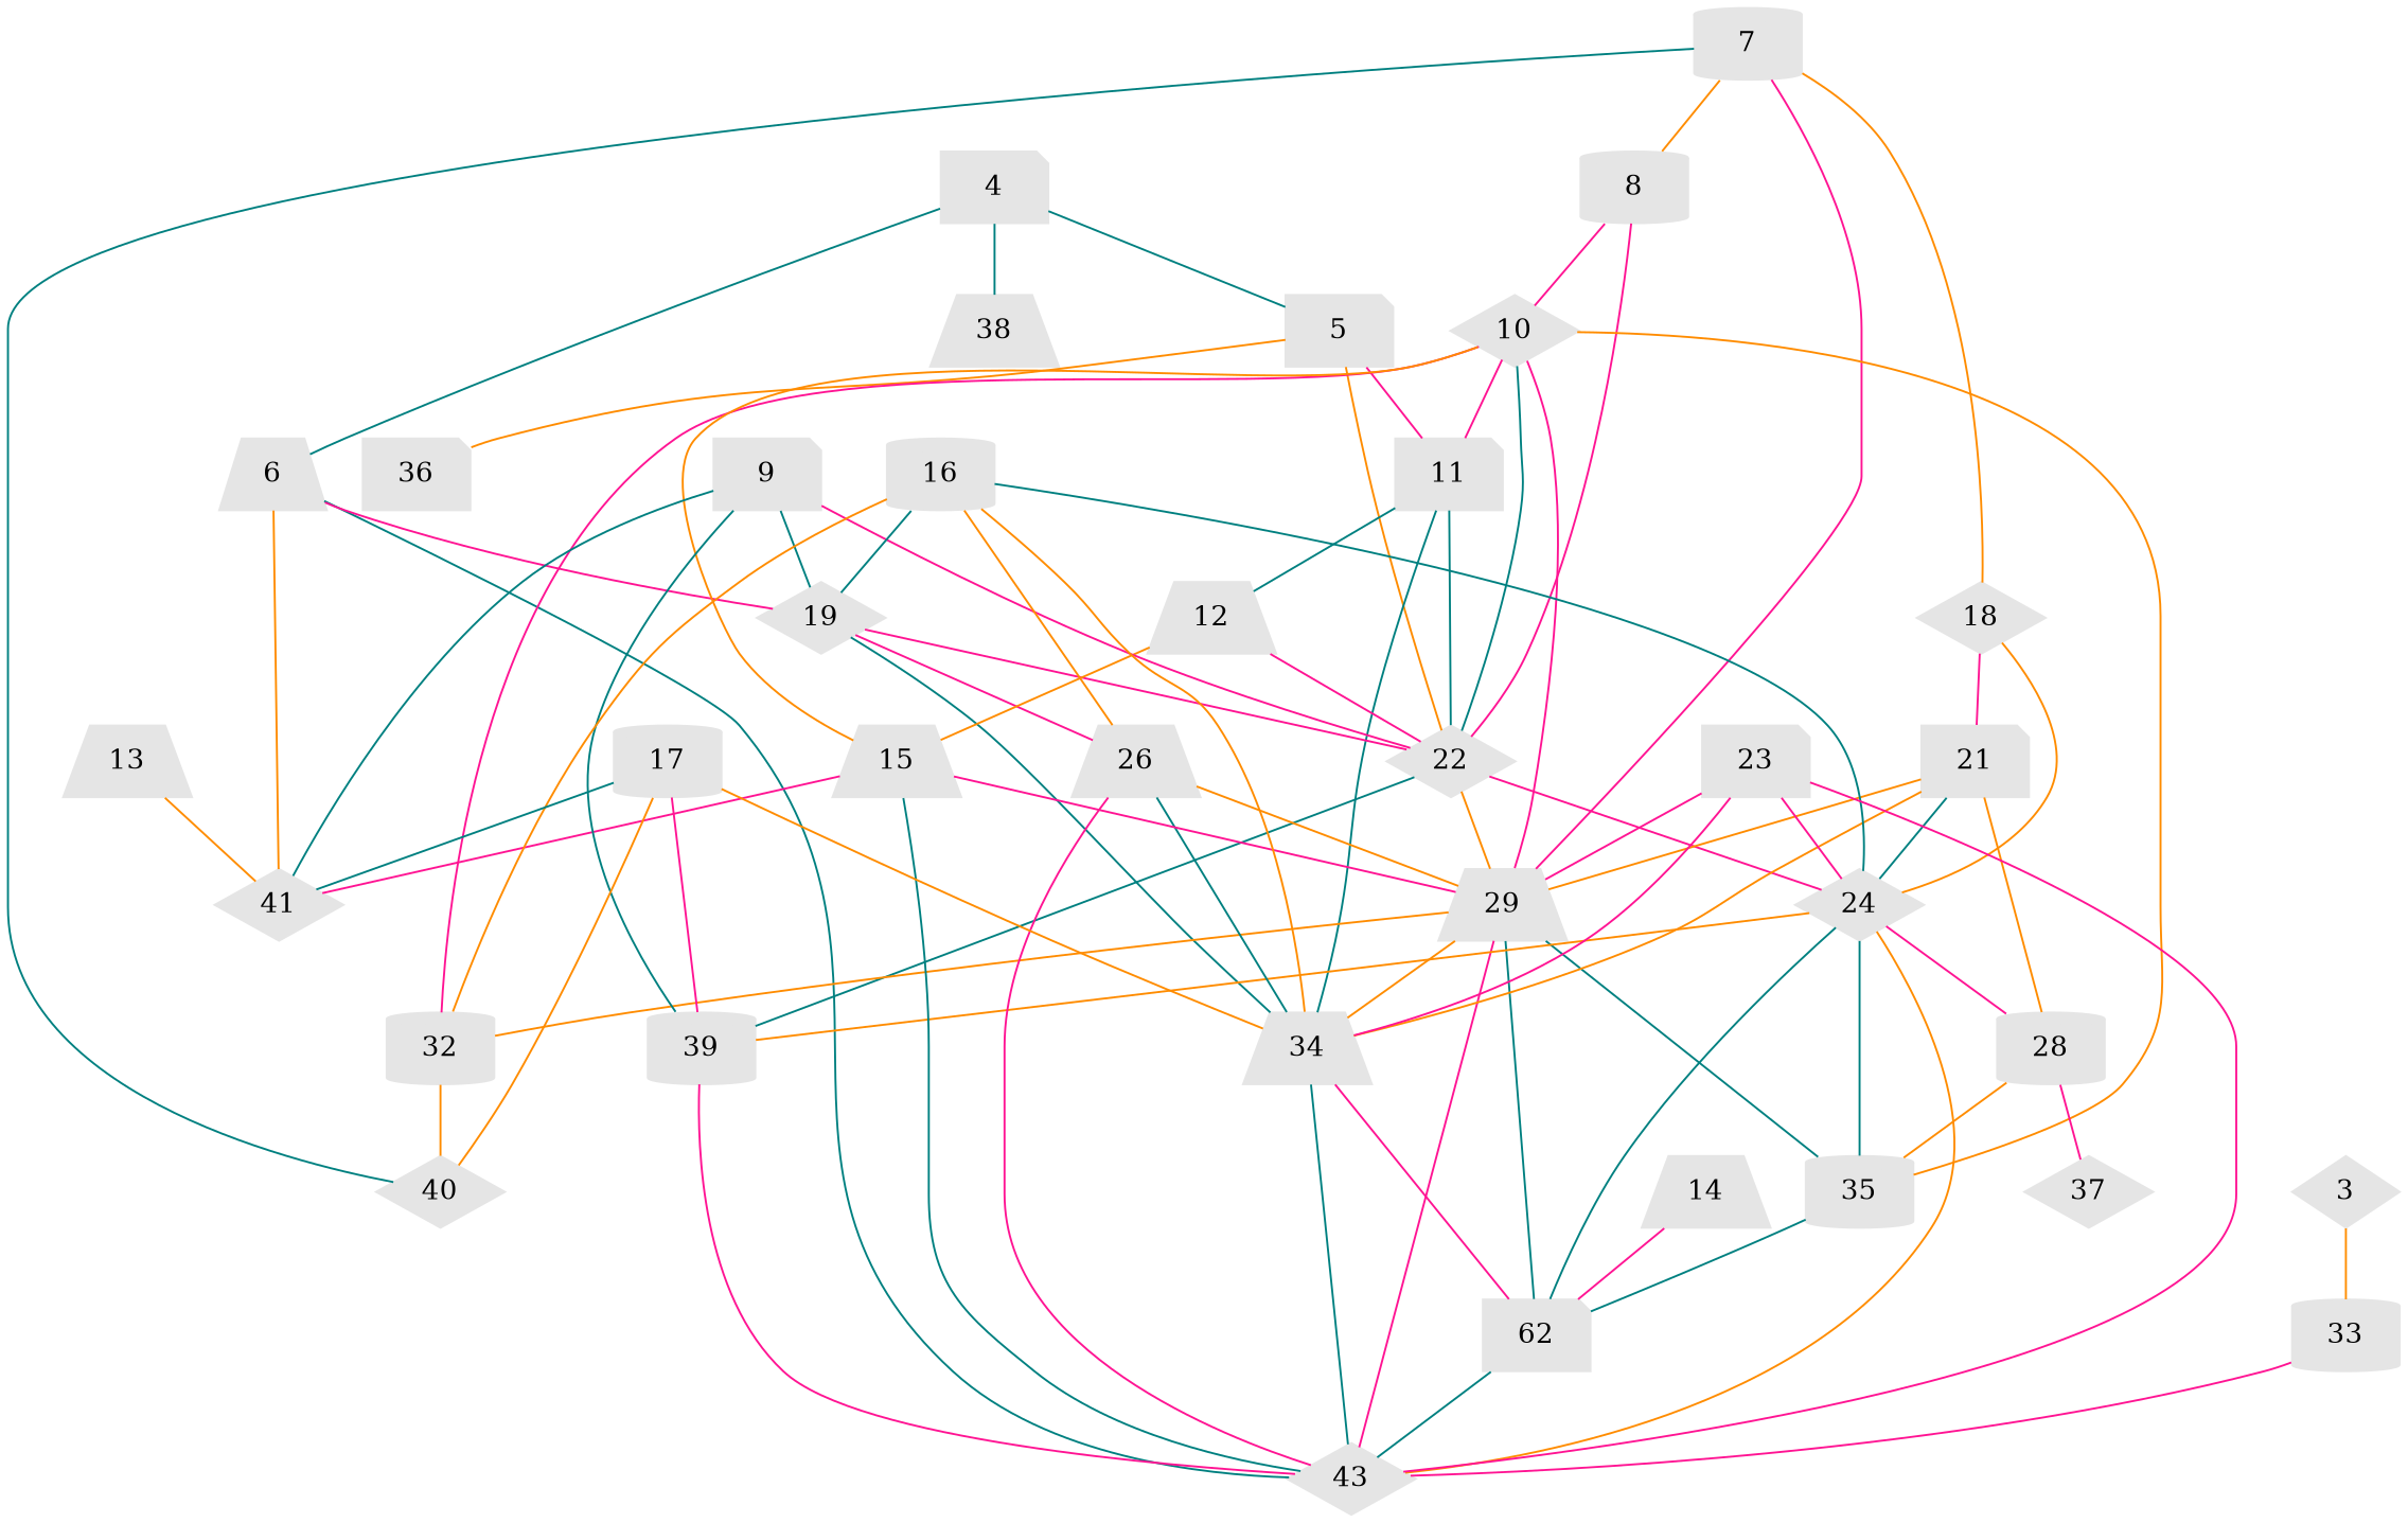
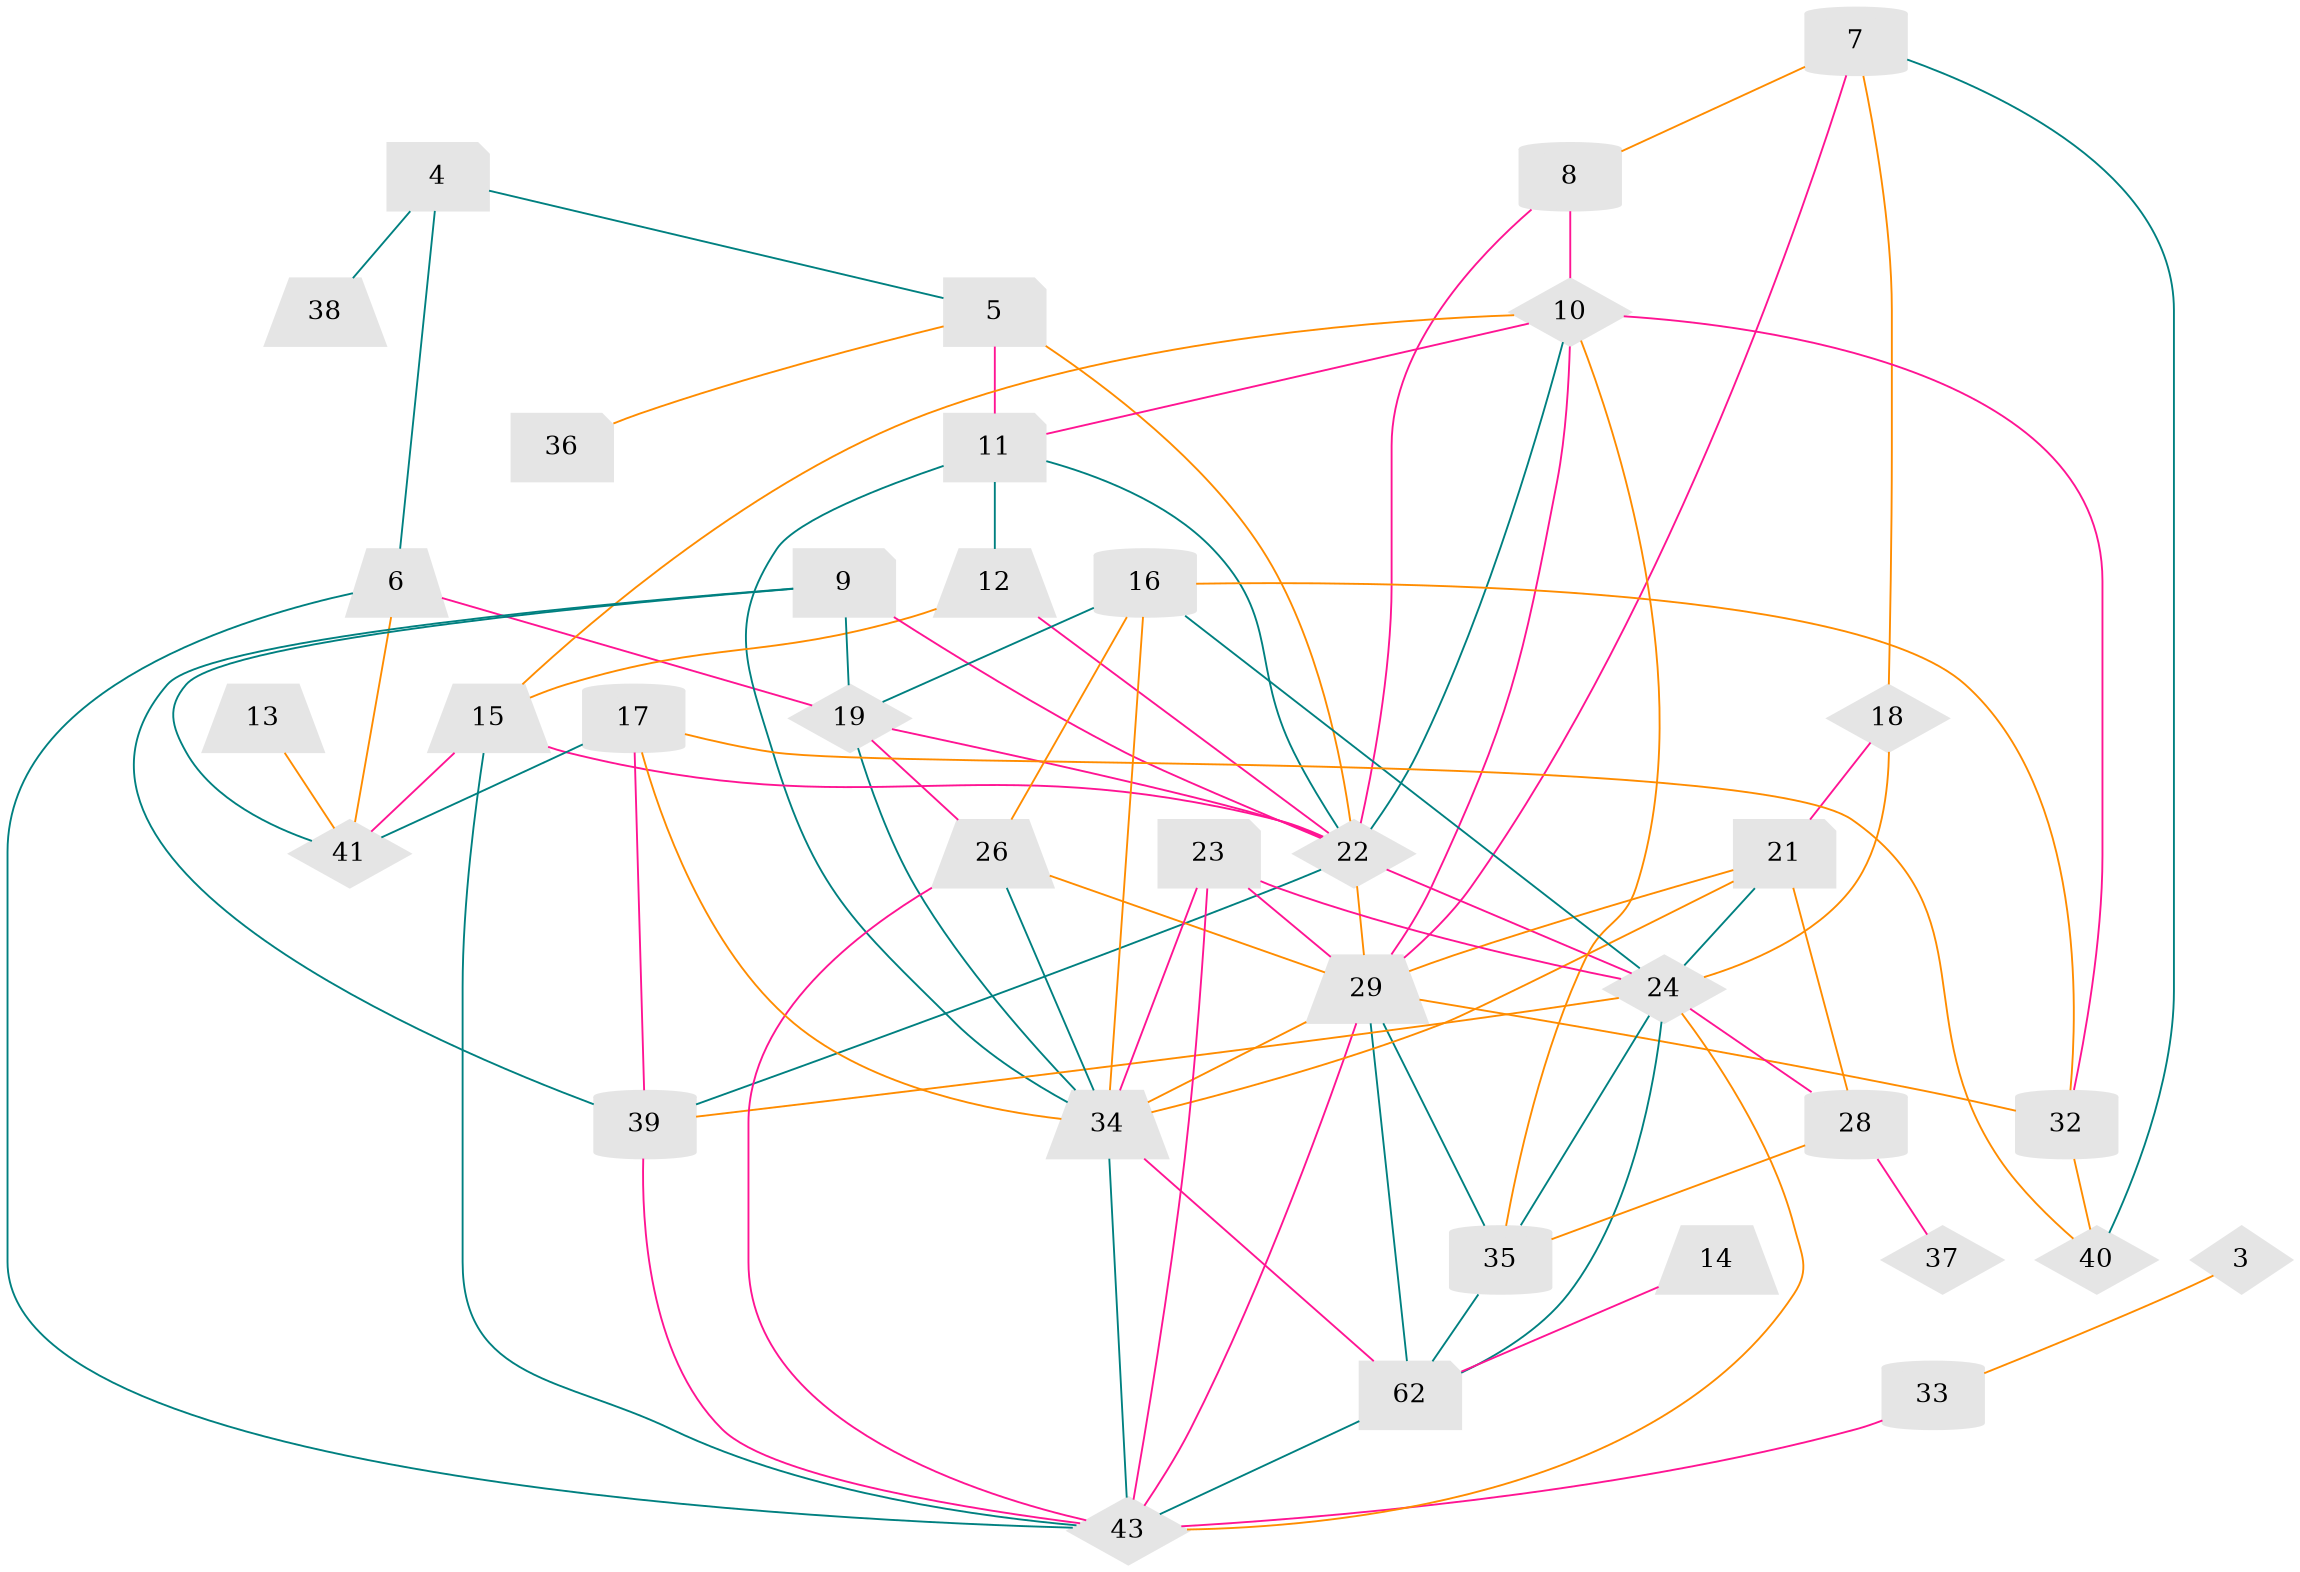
  graph {
    node [color=gray90 shape=diamond style=filled]
    edge [color=deeppink weight=1.0]
    33 [shape=cylinder]
    3
    43
    4 [shape=note]
    5 [shape=note]
    6 [shape=trapezium]
    38 [shape=trapezium]
    11 [shape=note]
    22
    36 [shape=note]
    19
    41
    12 [shape=trapezium]
    34 [shape=trapezium]
    29 [shape=trapezium]
    39 [shape=cylinder]
    24
    26 [shape=trapezium]
    7 [shape=cylinder]
    8 [shape=cylinder]
    18
    40
    10
    21 [shape=note]
    32 [shape=cylinder]
    35 [shape=cylinder]
    n27 [label=62 shape=note]
    15 [shape=trapezium]
    9 [shape=note]
    13 [shape=trapezium]
    14 [shape=trapezium]
    16 [shape=cylinder]
    28 [shape=cylinder]
    17 [shape=cylinder]
    37
    23 [shape=note]
    33 -- 43 [weight=2.0]
    3 -- 33 [color=darkorange]
    4 -- 5 [color=teal]
    4 -- 6 [color=teal]
    4 -- 38 [color=teal]
    5 -- 11 [weight=2.0]
    5 -- 22 [color=darkorange]
    5 -- 36 [color=darkorange]
    6 -- 43 [color=teal]
    6 -- 19
    6 -- 41 [color=darkorange]
    11 -- 22 [color=teal]
    11 -- 12 [color=teal]
    11 -- 34 [color=teal]
    22 -- 29 [color=darkorange]
    22 -- 39 [color=teal]
    22 -- 24 [weight=2.0]
    19 -- 22
    19 -- 34 [color=teal]
    19 -- 26
    12 -- 22
    12 -- 15 [color=darkorange]
    34 -- 43 [color=teal]
    34 -- n27 [weight=3.0]
    29 -- 43
    29 -- 34 [color=darkorange]
    29 -- 32 [color=darkorange]
    29 -- 35 [color=teal]
    29 -- n27 [color=teal weight=2.0]
    39 -- 43 [weight=2.0]
    24 -- 43 [color=darkorange]
    24 -- 39 [color=darkorange]
    24 -- 35 [color=teal weight=3.0]
    24 -- n27 [color=teal weight=2.0]
    24 -- 28
    26 -- 43
    26 -- 34 [color=teal]
    26 -- 29 [color=darkorange]
    7 -- 29
    7 -- 8 [color=darkorange]
    7 -- 18 [color=darkorange]
    7 -- 40 [color=teal]
    8 -- 22
    8 -- 10
    18 -- 24 [color=darkorange]
    18 -- 21
    10 -- 11
    10 -- 22 [color=teal]
    10 -- 29
    10 -- 32
    10 -- 35 [color=darkorange weight=2.0]
    10 -- 15 [color=darkorange weight=2.0]
    21 -- 34 [color=darkorange]
    21 -- 29 [color=darkorange]
    21 -- 24 [color=teal weight=2.0]
    21 -- 28 [color=darkorange]
    32 -- 40 [color=darkorange]
    35 -- n27 [color=teal]
    n27 -- 43 [color=teal]
    15 -- 43 [color=teal]
    15 -- 41 [weight=2.0]
-   15 -- 29
+   15 -- 22
    9 -- 22
    9 -- 19 [color=teal]
    9 -- 41 [color=teal]
    9 -- 39 [color=teal]
    13 -- 41 [color=darkorange]
    14 -- n27
    16 -- 19 [color=teal]
    16 -- 34 [color=darkorange]
    16 -- 24 [color=teal]
    16 -- 26 [color=darkorange]
    16 -- 32 [color=darkorange]
    28 -- 35 [color=darkorange]
    28 -- 37
    17 -- 41 [color=teal]
    17 -- 34 [color=darkorange]
    17 -- 39
    17 -- 40 [color=darkorange]
    23 -- 43
    23 -- 34
    23 -- 29
    23 -- 24
  }
